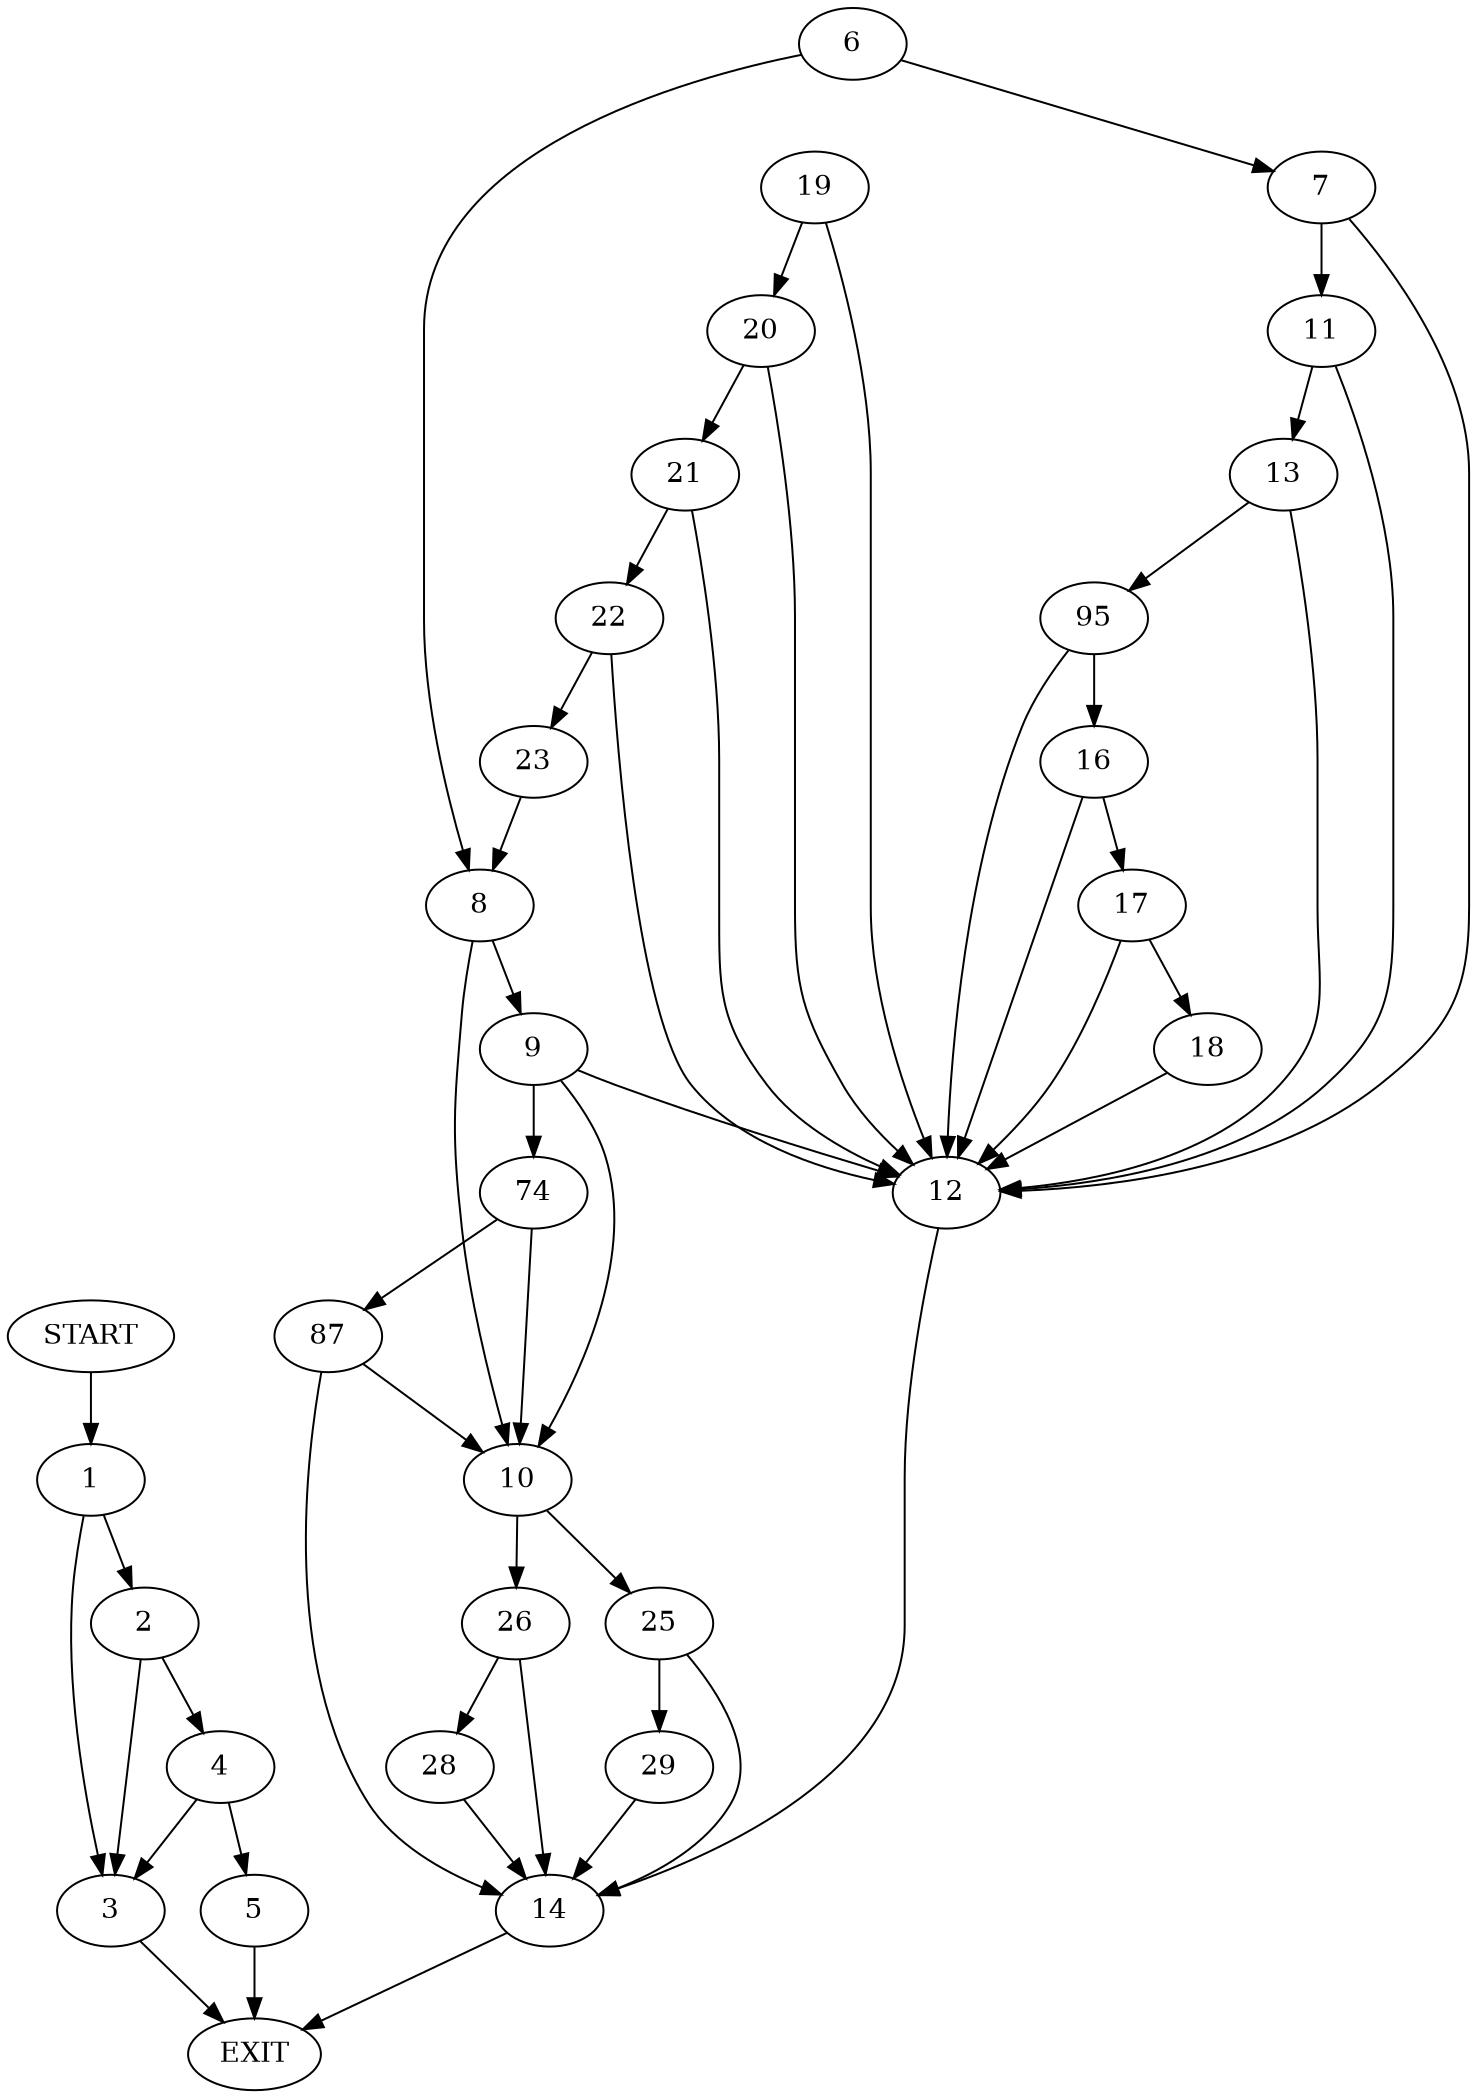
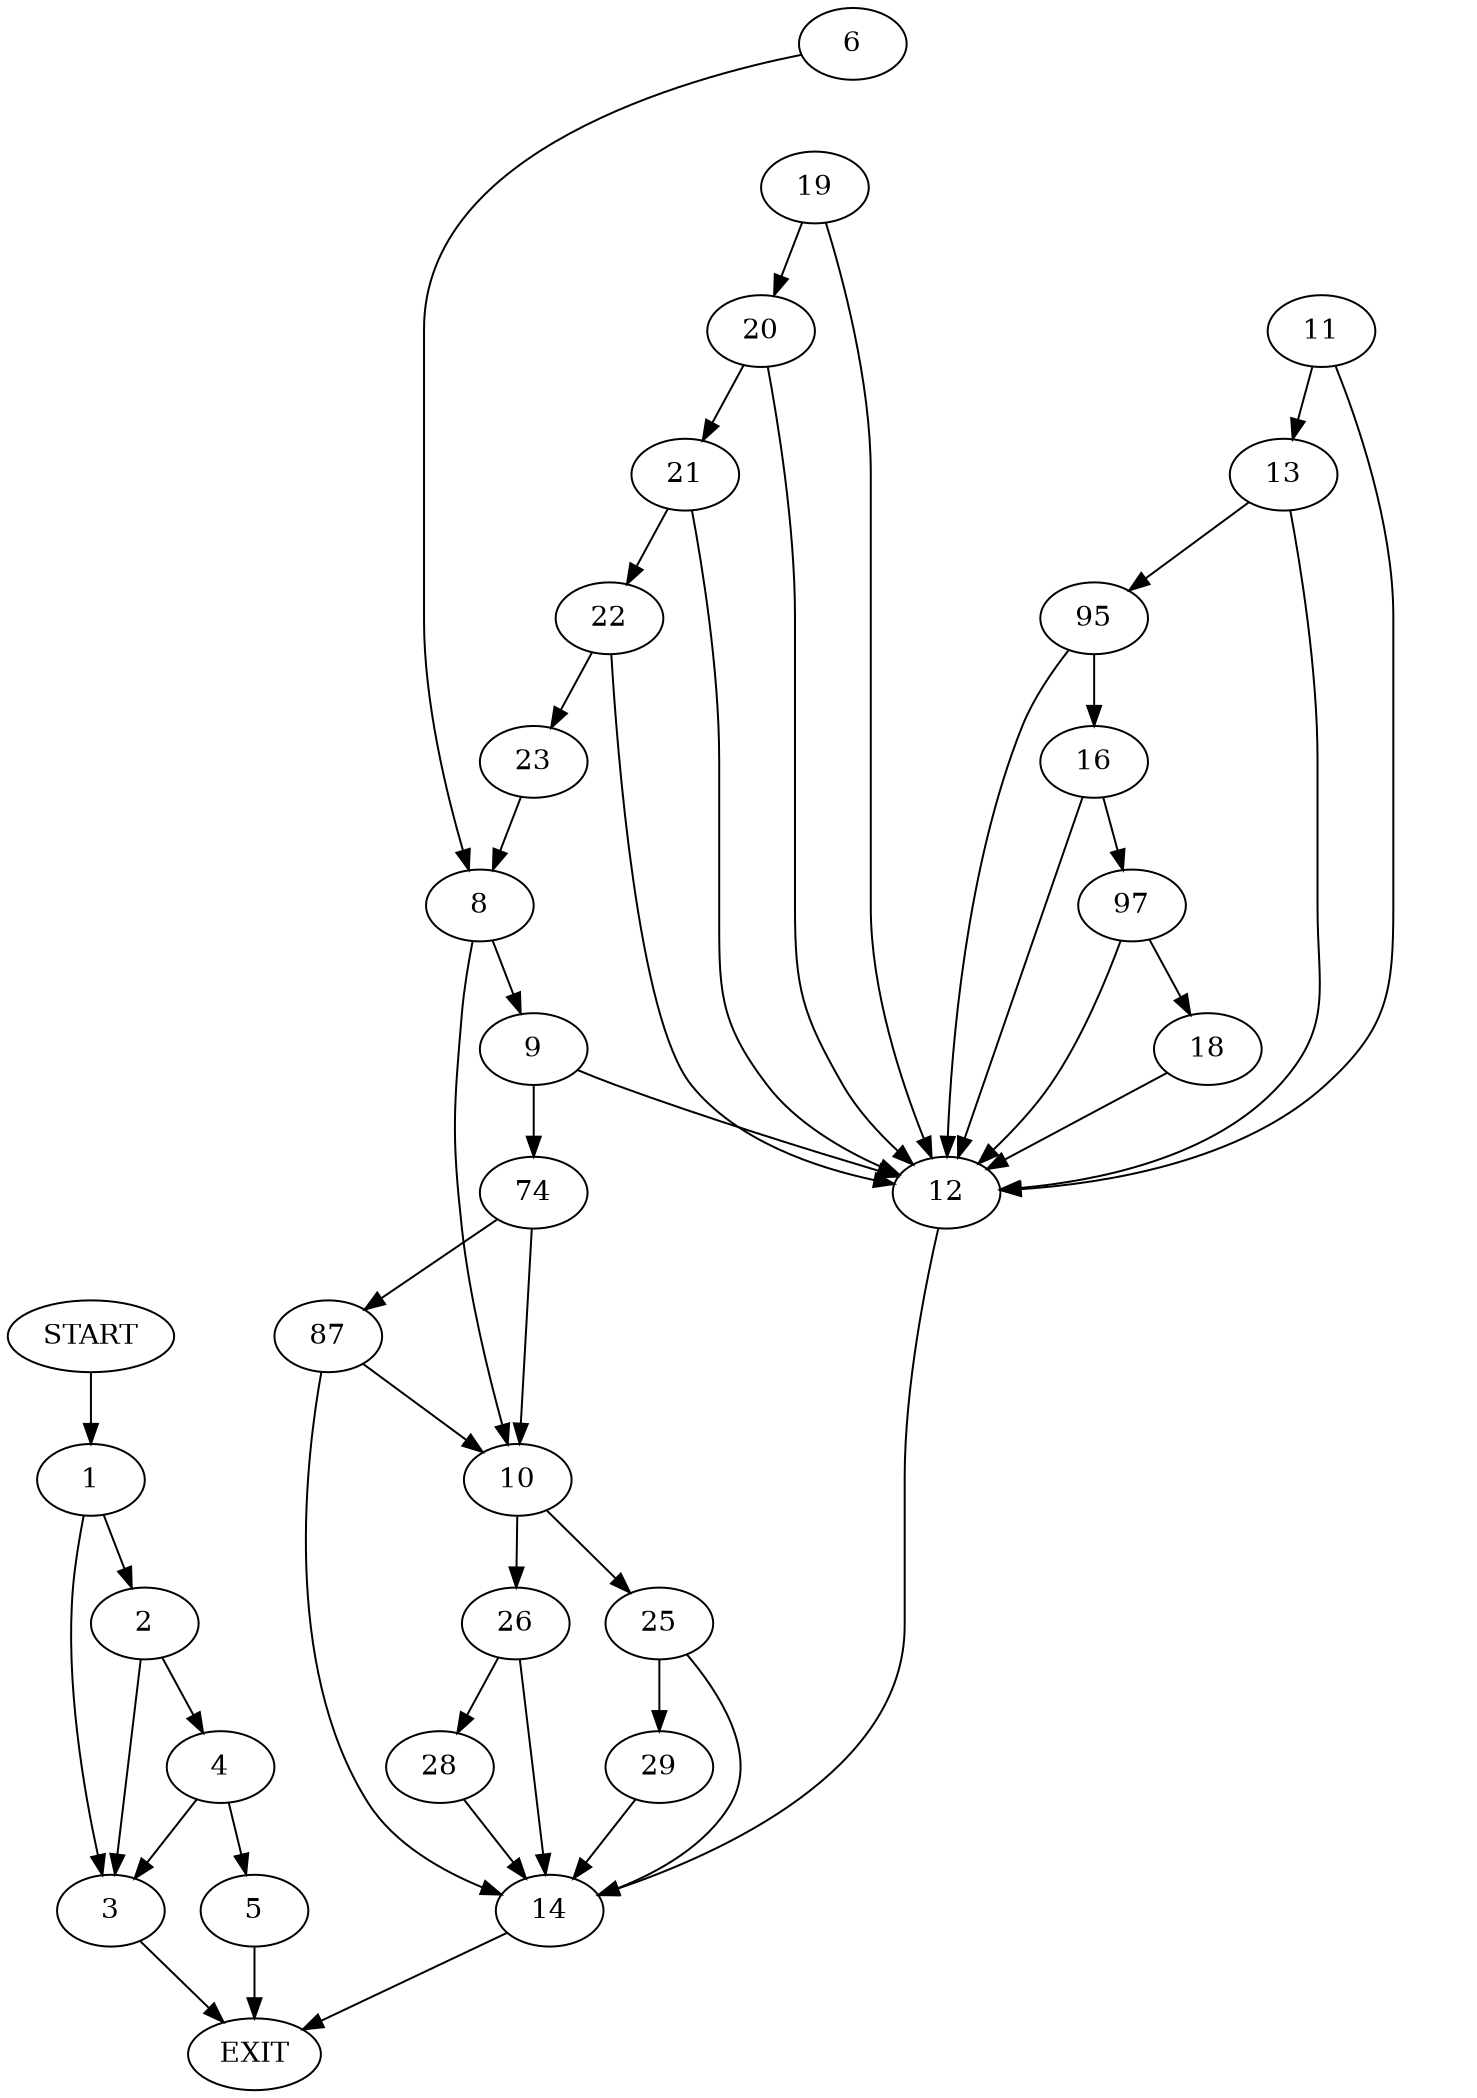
  digraph {
    n1 [label=START]
    1
    2
    3
    n5 [label=EXIT]
    4
    5
    6
-   7
    8
    11
    12
    9
    10
    13
    14
    n17 [label=74]
    25
    26
    n20 [label=87]
    29
    28
    n23 [label=95]
    16
-   17
+   17 [label=97]
    18
    19
    20
    21
    22
    23
    n1 -> 1
    1 -> 2
    1 -> 3
    2 -> 3
    2 -> 4
    3 -> n5
    4 -> 3
    4 -> 5
    5 -> n5
-   6 -> 7
    6 -> 8
-   7 -> 11
-   7 -> 12
    8 -> 9
    8 -> 10
    11 -> 12
    11 -> 13
    12 -> 14
    9 -> 12
-   9 -> 10
    9 -> n17
    10 -> 25
    10 -> 26
    13 -> 12
    13 -> n23
    14 -> n5
    n17 -> 10
    n17 -> n20
    25 -> 14
    25 -> 29
    26 -> 14
    26 -> 28
    n20 -> 10
    n20 -> 14
    29 -> 14
    28 -> 14
    n23 -> 12
    n23 -> 16
    16 -> 12
    16 -> 17
    17 -> 12
    17 -> 18
    18 -> 12
    19 -> 12
    19 -> 20
    20 -> 12
    20 -> 21
    21 -> 12
    21 -> 22
    22 -> 12
    22 -> 23
    23 -> 8
  }
